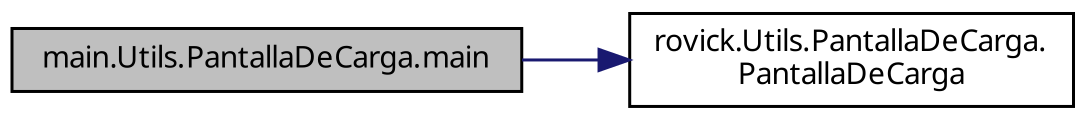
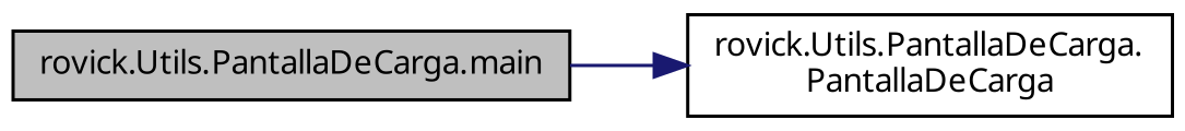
  digraph {
    rankdir=LR
    fontname="Noto Sans"
    node [color=black fontname="Noto Sans" fontsize=10 shape=record style=filled]
-   n1 [fillcolor=grey75 fontcolor=black height=0.2 label="main.Utils.PantallaDeCarga.main" width=0.4]
+   n1 [fillcolor=grey75 fontcolor=black height=0.2 label="rovick.Utils.PantallaDeCarga.main" width=0.4]
    n2 [fillcolor=white height=0.2 label="rovick.Utils.PantallaDeCarga.\lPantallaDeCarga" width=0.4]
    n1 -> n2 [color=midnightblue fontname="Noto Sans" fontsize=10 labelfontname=Helvetica labelfontsize=10 style=solid]
  }
